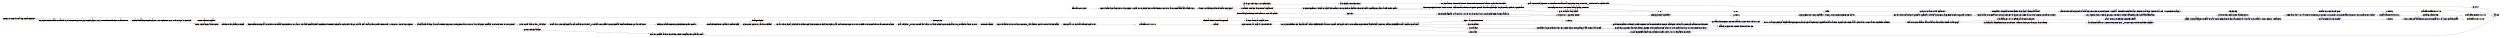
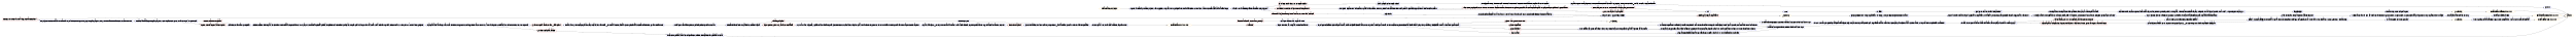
  digraph {
    rankdir=LR
    node [color=blue shape=box]
    "EleanorRank2Convo3 begins." [color=orange shape=""]
    n2 [label="Хорошо, мы знакомы уже какое-то время, и ты из будущего, и я думаю, что могу доверять тебе, чтобы быть честной со мной в этом, так что я должна задать самый важный вопрос."]
    n3 [label="Мы одни? Или мы наконец-то вышли на контакт с кем-то другим?"]
    n4 [color=red label="Ты имеешь в виду инопланетную жизнь? Пока нет, но, может быть, однажды."]
    n5 [color=red label="К сожалению, ближе всего мы приблизились к Безразличию."]
    n6 [color=red label="Да, мы одни. Только люди и то, что создано людьми."]
    n7 [label="Чёрт возьми."]
    n8 [label="Что ТАКОЕ «Безразличие»? Я видела его образы в твоём сознании, но не могу понять. Оно заставляет меня хотеть убежать и спрятаться где-то далеко за очень толстыми стенами."]
    n9 [label="Самый мрачный из возможных ответов."]
    n10 [label="Я действительно надеялась, что там есть что-то, с чем мы могли бы поговорить. Что-то с действительно внешним взглядом на наш вид."]
    n11 [color=red label="Мы до сих пор не уверены, что это. Или чего оно ХОЧЕТ. Мы даже не знаем, является ли оно древней сущностью, как считает Красная Вуаль, или Альбрехт как-то привёл его в существование."]
    n12 [color=red label="Это то, что забрало Майора Русалка."]
    n13 [label="Я не уверена почему. Интеллект есть интеллект, в конце концов. Не должно иметь значения, открыли мы его или создали."]
    n14 [label="Говорить с ним и… другие вещи, конечно."]
    n15 [color=red label="Если я скажу тебе, что это то, что вселилось в майора Русалку, это поможет?"]
    n16 [label="Ох."]
    n17 [label="Думаю, я просто хотела уверенности, что Вселенная не сложила все яйца в одну корзину. Потому что если люди — это всё, что есть, то ситуация фиговая."]
    n18 [color=red label="Ищешь друга-монстра с щупальцами?"]
    n19 [label="О, нет."]
    n20 [label="Ну, что ж."]
    n21 [color=orange label="+5 Chemistry" shape=""]
    n22 [color=red label="Подожди. Что именно ты имела в виду под взаимодействием?"]
    n23 [label="Что-то вроде общения, полагаю. Не обязательно что-то физическое. Я просто хочу соприкоснуться разумом с чем-то, что не только не человеческое, но даже не земное."]
    n24 [label="О, ЧЁРТ."]
    "Chat ends." [color=orange shape=""]
    n26 [label="Прошу прощения. Я не «монстр с щупальцами». Я монстр, у которого ЕСТЬ ЩУПАЛЬЦЕ. Одно. Пока что."]
    n27 [label="Я однажды пыталась соприкоснуться разумом с одной из крыс Лэтти, просто, чтобы посмотреть, что произойдёт."]
    n28 [label="ЭТО? Это то же самое, что твоё «Безразличие»?"]
    n29 [label="Если бы я только хотела поговорить с существами с щупальцами, я бы зашла в Зоологический сад принцессы Люсины и подружилась с осьминогом."]
    n30 [color=red label="Бедное создание не пострадало?"]
    n31 [color=red label="Хорошо, я должна спросить, как это прошло."]
    n32 [label="Я коснулась его. Я коснулась этой вещи краешком своего разума и заблокировала память."]
    n33 [label="... и теперь я жалею, что не сделала этого. Осьминоги очень умны. Мы, вероятно, уже сочиняли бы стихи вместе. Интересно, где сейчас этот осьминог?"]
-   n34 [label="Для него это были ужасные три секунды."]
+   n34 [label="Для него это были какой три секунды."]
    n35 [label="Я даже не помню, когда это случилось. Она читала одну из своих речей по громкоговорителю, и я подумала: «Я никогда не исследовал её разум, интересно, что там внутри, вероятно, кожа и иглы», и я прикоснулся к ее разуму и…"]
    n36 [label="Кто-то, вероятно, съел его. Обычно это происходит с животными в зоопарке в карантинных городах, когда запасы заканчиваются."]
    n37 [label="Бедное создание. Я не подумала, что для НЕГО может означать соприкосновение с МОИМ разумом, понимаешь? Представь ребёнка, потерявшегося в бесконечном универмаге, который орёт во всё горло, зовя мать, снова и снова. Всё было огромным, непостижимым, и имело ЗВУКИ и ФОРМЫ вместо ЗАПАХОВ."]
    n38 [label="чёрт-чёрт-чёрт"]
    n39 [label="А всё, что не съели, теперь, вероятно, заражено Техротом."]
    n40 [label="Я разорвала связь так быстро, как смогла. Он немного покружился с головокружением час или около того, а потом всё прошло. Сомневаюсь, что он вообще помнит, что с ним случилось."]
    n41 [label="Я пока не могу об этом говорить. Прости."]
    n42 [label="… именно так это было во «сне», да? Только это вообще не сон. Это произошло. Или произойдёт. Или произойдёт какая-то версия этого. Что-то случается в этом зоопарке."]
    n43 [color=red label="А с твоей стороны? Каково это было — быть крысой?"]
    n44 [color=red label="Это всего лишь крыса, да ладно."]
    n45 [color=orange label="+20 Chemistry" shape=""]
    n46 [label="Я постараюсь запомнить всё, что смогу."]
    n47 [label="Не знаю, был ли у тебя когда-нибудь такой спад, когда всё, чего ты хочешь, — это лежать в постели, дышать и просто существовать, не делая больше ничего. Это было очень похоже."]
    n48 [label="Не дай Лэтти услышать, как ты это говоришь. Если, конечно, тебе нравятся твои органы на их местах."]
    n49 [color=orange label="Boolean EleanorIndifference is now true." shape=""]
    n50 [label="Не пытайся остановить меня."]
    n51 [label="Очень просто. Базовые потребности удовлетворяются простыми способами."]
    n52 [color=orange label="Boolean EleanorRemembers is now true." shape=""]
    n53 [label="Детская невинность ничто по сравнению с сознанием крысы."]
    n54 [color=red label="Звучит приятно, судя по тому, как ты это описываешь."]
    n55 [color=red label="Ты завидуешь крысе?"]
    n56 [label="О, это так и было. Я уверена, у крысы есть свои тёмные стороны, вроде необходимости съесть своего мёртвого брата, чтобы хищники не учуяли его. Но тот мимолётный момент простоты был почти как религиозное озарение."]
    n57 [label="В некотором роде."]
    n58 [label="Думаю, быть крысой — это чем-то похоже на быть монахом. Жить за счёт объедков, скромно продвигаться по миру, не владеть ни машиной, ни домом."]
    n59 [label="Просто мне кажется, что в этом есть что-то героическое — быть маленьким, простым и почти ни в чём не нуждаться."]
    n60 [color=red label="Религиозное озарение?"]
    n61 [label="Я долго думала о том, чтобы стать монахиней, веришь или нет."]
    n62 [color=orange label="Boolean EleanorNun1 is now true." shape=""]
    n63 [color=red label="Монахиня?"]
    n64 [color=red label="Ты должна объяснить, что это такое, Элеонора."]
    n65 [label="Да, верно. Кажется, там, откуда ты, их нет."]
    n66 [label="Верно. Возможно, там, откуда ты, их действительно нет."]
    n67 [label="Что-то вроде посвящённой Луне. Выбритая голова, белые или чёрные одежды в зависимости от Аспекта, очень строгая жизнь. От тебя ожидается сосредоточенность на святых вещах в ущерб всему остальному. Ежедневная молитва и медитация. Простая диета."]
    n68 [color=red label="Звучит ужасно."]
    n69 [color=red label="Звучит потрясающе."]
    n70 [color=red label="Звучит как вызов."]
    n71 [color=red label="Звучит… так, будто это не для меня."]
    n72 [label="С виду да. Единственная разница между монастырской жизнью и тюрьмой в том, что ты делаешь это добровольно."]
    n73 [label="Это кажется потрясающим большинству молодых послушников, пока они действительно не попробуют монастырскую жизнь. Думаю, процент ухода составляет около восьмидесяти."]
    n74 [label="О, нет. Вначале, да, нужно избавиться от всего, чему общество научило тебя нуждаться. Эта фаза, вероятно, самая сложная."]
    n75 [color=orange label="+10 Chemistry" shape=""]
    n76 [label="Оказалось, это не для меня. Я слишком люблю жить в этом мире."]
    n77 [label="Но когда ты уже устроишься, какой вызов останется? Искушение? Ты его никогда не увидишь. Смысл в том, чтобы отрезать себя от всего, что может отвлечь тебя от святого."]
    n78 [label="Это оказалось не подходящим и для меня. Оказалось, я слишком люблю жить в этом мире."]
    n79 [label="Но Сол… это как будто существует альтернативная версия меня, которая сидит где-то на вершине горы, окружённая облаками благовоний, перебирая бусы из чёрного агата и лунного камня, и смотрит на меня с откровенным сожалением."]
    n80 [label="Я знаю, что это просто фантазия. Такая же фантазия, как эти рыцари в доспехах из сказок Артура."]
    n81 [color=red label="Мы все фантазируем о том, что однажды у нас всё будет под контролем."]
    n82 [color=red label="Я разговариваю с альтернативной версией себя всё время. Мы даже ели вместе. Это не так безумно, как тебе кажется."]
    n83 [label="Спасибо. Почему-то это невероятно утешительно слышать."]
    n84 [label="Да. Я всё время забываю, что то, через что тебе пришлось пройти, — это чистое безумие по любым нормальным стандартам."]
    n85 [label="Знаешь… я никогда раньше этого не делала, но думаю, попробую дотянуться до неё, вдруг она существует. Да. Может быть, я смогу связаться с «Сестрой Элеонорой» телепатически."]
    n86 [label="Что самое худшее, что может случиться?"]
    n87 [color=orange label="+10 Chemistry" shape=""]
    n88 [label="Может, я услышу слова наставления от другой себя. Представь это. О Луа, я прямо сейчас взволнована."]
    n89 [color=orange label="Boolean EleanorSister is now true." shape=""]
    "EleanorRank2Convo3 begins." -> n2
    n2 -> n3
    n3 -> n4
    n3 -> n5
    n3 -> n6
    n4 -> n7
    n5 -> n8
    n6 -> n9
    n7 -> n10
    n8 -> n11
    n8 -> n12
    n9 -> n13
    n10 -> n14
    n11 -> n15
    n12 -> n16
    n13 -> n17
    n14 -> n18
    n15 -> n16
    n16 -> n19
    n17 -> n20
    n18 -> n21
    n19 -> n24
    n20 -> "Chat ends."
    n21 -> n26
    n22 -> n14
    n22 -> n23
    n23 -> n27
    n24 -> n28
    n26 -> n29
    n27 -> n30
    n27 -> n31
    n28 -> n32
    n29 -> n33
    n30 -> n34
    n31 -> n34
    n32 -> n35
    n33 -> n36
    n34 -> n37
    n35 -> n38
    n36 -> n39
    n37 -> n40
    n38 -> n41
    n39 -> n42
    n40 -> n43
    n40 -> n44
    n41 -> n45
    n42 -> n46
    n43 -> n47
    n44 -> n48
    n45 -> n49
    n46 -> n50
    n47 -> n51
    n48 -> "Chat ends."
    n49 -> "Chat ends."
    n50 -> n52
    n51 -> n53
    n52 -> "Chat ends."
    n53 -> n54
    n53 -> n55
    n54 -> n56
    n55 -> n57
    n56 -> n58
    n57 -> n59
    n58 -> n60
    n59 -> n61
    n60 -> n59
    n61 -> n62
    n62 -> n63
    n63 -> n66
    n64 -> n65
    n65 -> n67
    n66 -> n67
    n67 -> n68
    n67 -> n69
    n67 -> n70
    n67 -> n71
    n68 -> n72
    n69 -> n73
    n70 -> n74
    n71 -> n75
    n72 -> n76
    n73 -> n76
    n74 -> n77
    n75 -> n78
    n76 -> n79
    n77 -> n76
    n78 -> n79
    n79 -> n80
    n80 -> n81
    n80 -> n82
    n81 -> n83
    n82 -> n84
    n83 -> n85
    n84 -> n85
    n85 -> n86
    n86 -> n87
    n87 -> n88
    n88 -> n89
    n89 -> "Chat ends."
  }
